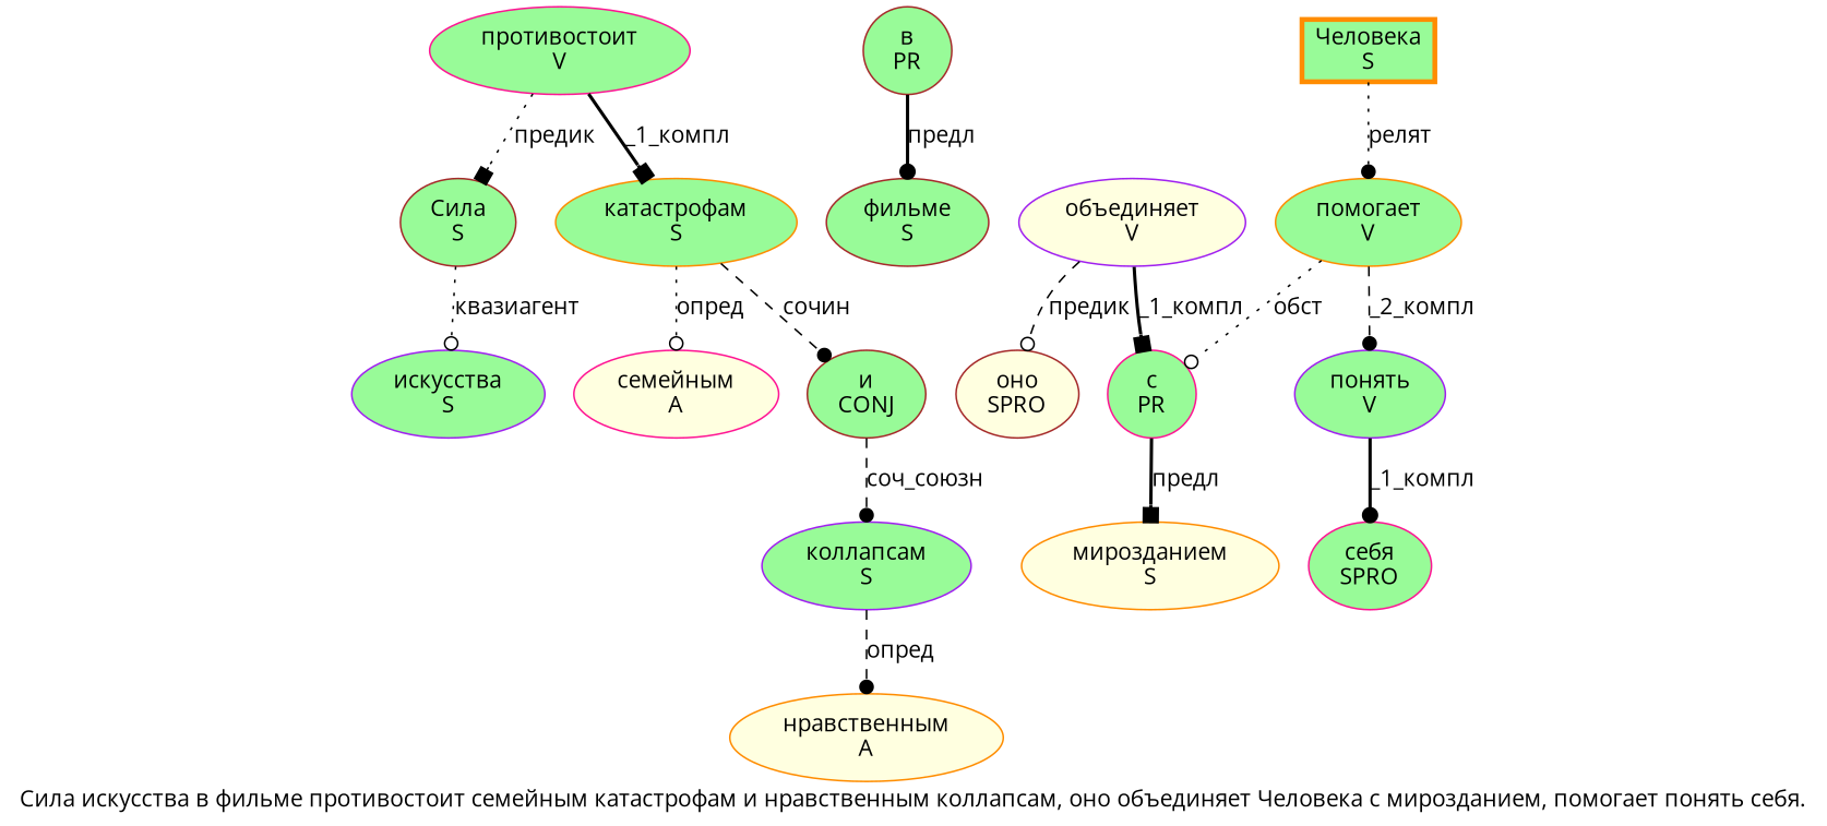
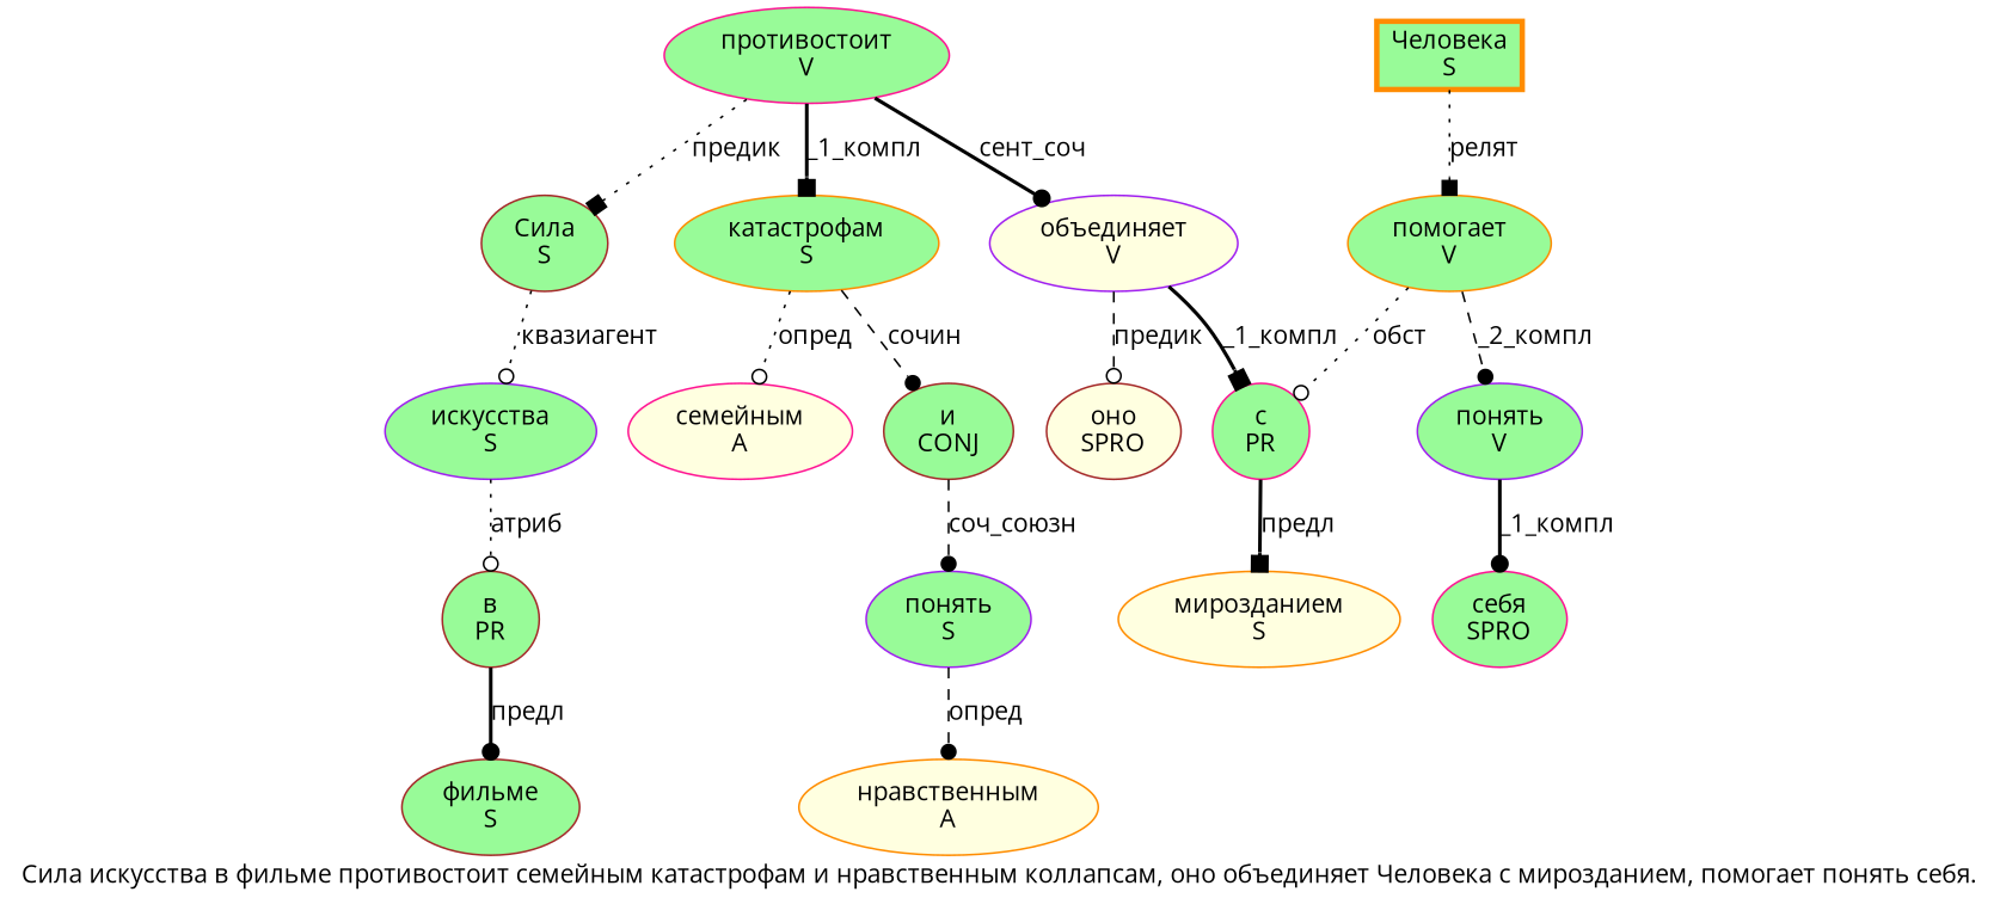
  digraph {
    fontname="Open Sans"
    label="Сила искусства в фильме противостоит семейным катастрофам и нравственным коллапсам, оно объединяет Человека с мирозданием, помогает понять себя."
    node [color=brown fillcolor=palegreen fontname="Open Sans" penwidth=1 shape=ellipse style=filled]
    edge [arrowhead=dot fontname="Open Sans" style=dotted]
    n1 [label="Сила\nS"]
    n2 [color=purple label="искусства\nS"]
    n3 [label="в\nPR"]
    n4 [label="фильме\nS"]
    n5 [color=deeppink label="противостоит\nV"]
    n6 [color=darkorange label="катастрофам\nS"]
    n7 [color=purple fillcolor=lightyellow label="объединяет\nV"]
    n8 [color=deeppink fillcolor=lightyellow label="семейным\nA"]
    n9 [label="и\nCONJ"]
    n10 [fillcolor=lightyellow label="оно\nSPRO"]
    n11 [color=deeppink label="с\nPR"]
-   n12 [color=purple label="коллапсам\nS"]
+   n12 [color=purple label="понять\nS"]
    n13 [color=darkorange fillcolor=lightyellow label="нравственным\nA"]
    n14 [color=darkorange label="Человека\nS" penwidth=3 shape=box]
    n15 [color=darkorange label="помогает\nV"]
    n16 [color=purple label="понять\nV"]
    n17 [color=darkorange fillcolor=lightyellow label="мирозданием\nS"]
    n18 [color=deeppink label="себя\nSPRO"]
    n1 -> n2 [arrowhead=odot label="квазиагент"]
+   n2 -> n3 [arrowhead=odot label="атриб"]
    n3 -> n4 [label="предл" style=bold]
    n5 -> n1 [arrowhead=box label="предик"]
    n5 -> n6 [arrowhead=box label="_1_компл" style=bold]
+   n5 -> n7 [label="сент_соч" style=bold]
    n6 -> n8 [arrowhead=odot label="опред"]
    n6 -> n9 [label="сочин" style=dashed]
    n7 -> n10 [arrowhead=odot label="предик" style=dashed]
    n7 -> n11 [arrowhead=box label="_1_компл" style=bold]
    n9 -> n12 [label="соч_союзн" style=dashed]
    n11 -> n17 [arrowhead=box label="предл" style=bold]
    n12 -> n13 [label="опред" style=dashed]
-   n14 -> n15 [label="релят"]
+   n14 -> n15 [arrowhead=box label="релят"]
    n15 -> n11 [arrowhead=odot label="обст"]
    n15 -> n16 [label="_2_компл" style=dashed]
    n16 -> n18 [label="_1_компл" style=bold]
  }
